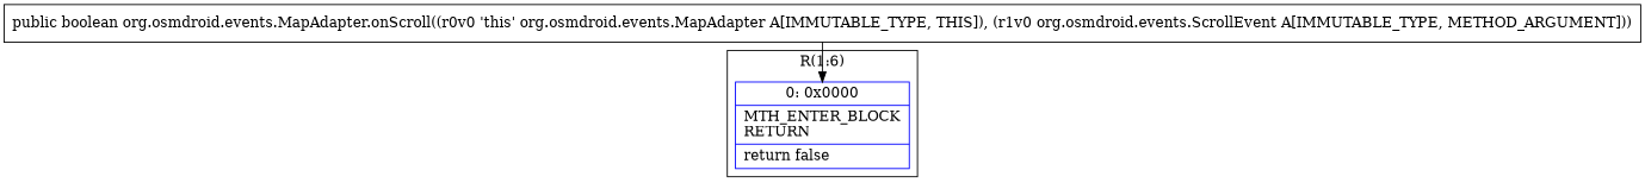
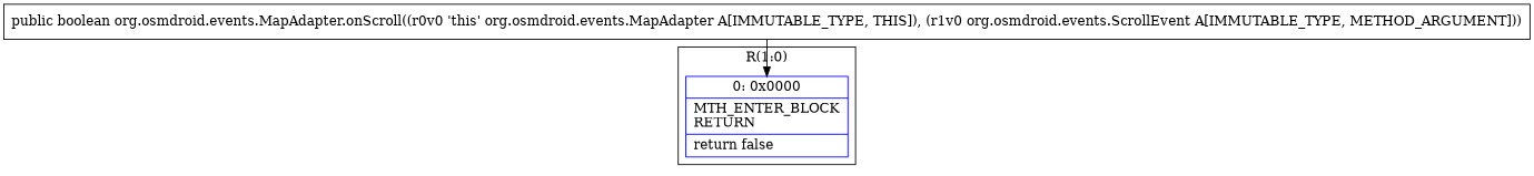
  digraph {
    node [shape=record]
    n1 [color=blue label="{0\:\ 0x0000|MTH_ENTER_BLOCK\lRETURN\l|return false\l}"]
    n2 [label="{public boolean org.osmdroid.events.MapAdapter.onScroll((r0v0 'this' org.osmdroid.events.MapAdapter A[IMMUTABLE_TYPE, THIS]), (r1v0 org.osmdroid.events.ScrollEvent A[IMMUTABLE_TYPE, METHOD_ARGUMENT])) }"]
    subgraph cluster_1 {
-     label="R(1:6)"
+     label="R(1:0)"
      n1
    }
    n2 -> n1
  }
